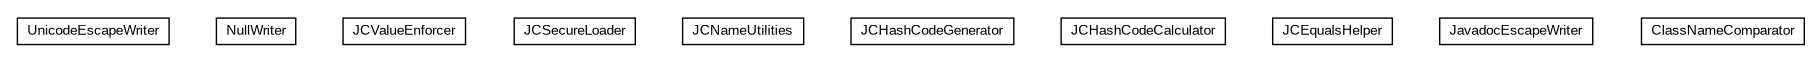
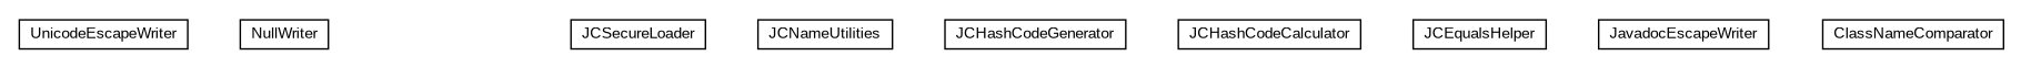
  digraph {
    nodesep=0.25
    ranksep=0.5
    node [fontcolor=black fontname=arial fontsize=10.0 shape=plaintext]
    n1 [label=<<table title="com.helger.jcodemodel.util.UnicodeEscapeWriter" border="0" cellborder="1" cellspacing="0" cellpadding="2" port="p" href="./UnicodeEscapeWriter.html"> 		<tr><td><table border="0" cellspacing="0" cellpadding="1"> <tr><td align="center" balign="center"> UnicodeEscapeWriter </td></tr> 		</table></td></tr> 		</table>>]
    n2 [label=<<table title="com.helger.jcodemodel.util.NullWriter" border="0" cellborder="1" cellspacing="0" cellpadding="2" port="p" href="./NullWriter.html"> 		<tr><td><table border="0" cellspacing="0" cellpadding="1"> <tr><td align="center" balign="center"> NullWriter </td></tr> 		</table></td></tr> 		</table>>]
-   n3 [label=<<table title="com.helger.jcodemodel.util.JCValueEnforcer" border="0" cellborder="1" cellspacing="0" cellpadding="2" port="p" href="./JCValueEnforcer.html"> 		<tr><td><table border="0" cellspacing="0" cellpadding="1"> <tr><td align="center" balign="center"> JCValueEnforcer </td></tr> 		</table></td></tr> 		</table>>]
    n4 [label=<<table title="com.helger.jcodemodel.util.JCSecureLoader" border="0" cellborder="1" cellspacing="0" cellpadding="2" port="p" href="./JCSecureLoader.html"> 		<tr><td><table border="0" cellspacing="0" cellpadding="1"> <tr><td align="center" balign="center"> JCSecureLoader </td></tr> 		</table></td></tr> 		</table>>]
    n5 [label=<<table title="com.helger.jcodemodel.util.JCNameUtilities" border="0" cellborder="1" cellspacing="0" cellpadding="2" port="p" href="./JCNameUtilities.html"> 		<tr><td><table border="0" cellspacing="0" cellpadding="1"> <tr><td align="center" balign="center"> JCNameUtilities </td></tr> 		</table></td></tr> 		</table>>]
    n6 [label=<<table title="com.helger.jcodemodel.util.JCHashCodeGenerator" border="0" cellborder="1" cellspacing="0" cellpadding="2" port="p" href="./JCHashCodeGenerator.html"> 		<tr><td><table border="0" cellspacing="0" cellpadding="1"> <tr><td align="center" balign="center"> JCHashCodeGenerator </td></tr> 		</table></td></tr> 		</table>>]
    n7 [label=<<table title="com.helger.jcodemodel.util.JCHashCodeCalculator" border="0" cellborder="1" cellspacing="0" cellpadding="2" port="p" href="./JCHashCodeCalculator.html"> 		<tr><td><table border="0" cellspacing="0" cellpadding="1"> <tr><td align="center" balign="center"> JCHashCodeCalculator </td></tr> 		</table></td></tr> 		</table>>]
    n8 [label=<<table title="com.helger.jcodemodel.util.JCEqualsHelper" border="0" cellborder="1" cellspacing="0" cellpadding="2" port="p" href="./JCEqualsHelper.html"> 		<tr><td><table border="0" cellspacing="0" cellpadding="1"> <tr><td align="center" balign="center"> JCEqualsHelper </td></tr> 		</table></td></tr> 		</table>>]
    n9 [label=<<table title="com.helger.jcodemodel.util.JavadocEscapeWriter" border="0" cellborder="1" cellspacing="0" cellpadding="2" port="p" href="./JavadocEscapeWriter.html"> 		<tr><td><table border="0" cellspacing="0" cellpadding="1"> <tr><td align="center" balign="center"> JavadocEscapeWriter </td></tr> 		</table></td></tr> 		</table>>]
    n10 [label=<<table title="com.helger.jcodemodel.util.ClassNameComparator" border="0" cellborder="1" cellspacing="0" cellpadding="2" port="p" href="./ClassNameComparator.html"> 		<tr><td><table border="0" cellspacing="0" cellpadding="1"> <tr><td align="center" balign="center"> ClassNameComparator </td></tr> 		</table></td></tr> 		</table>>]
  }
